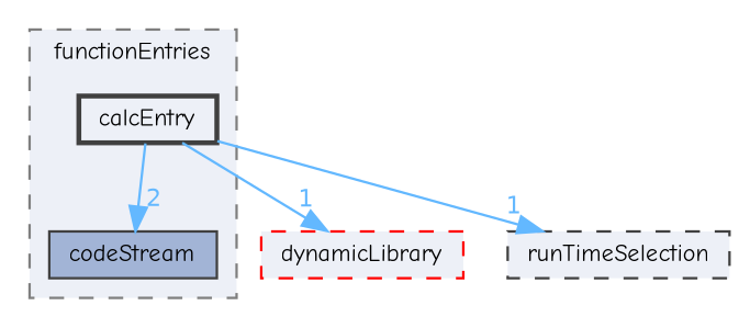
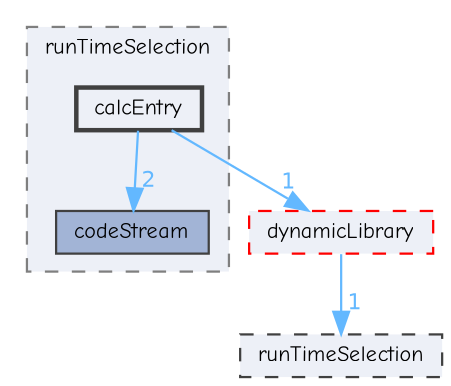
  digraph {
    compound=true
    fontname="Comic Neue"
    node [color=grey25 fillcolor="#edf0f7" fontname="Comic Neue" fontsize=10 shape=box style="filled,dashed"]
    edge [color=steelblue1 fontcolor=steelblue1 fontname="Comic Neue" fontsize=10 headlabel=1 labeldistance=1.5 labelfontname=Helvetica labelfontsize=10]
    n1 [fillcolor="#a2b4d6" height=0.2 label=codeStream style=filled width=0.4]
    n2 [height=0.2 label=calcEntry style="filled,bold" width=0.4]
    n3 [color=red height=0.2 label=dynamicLibrary width=0.4]
    n4 [height=0.2 label=runTimeSelection width=0.4]
    subgraph cluster_1 {
      bgcolor="#edf0f7"
      fontsize=10
-     label=functionEntries
+     label=runTimeSelection
      pencolor=grey50
      style="filled,dashed"
      n1
      n2
    }
    n2 -> n1 [headlabel=2]
    n2 -> n3
-   n2 -> n4
+   n3 -> n4
  }
